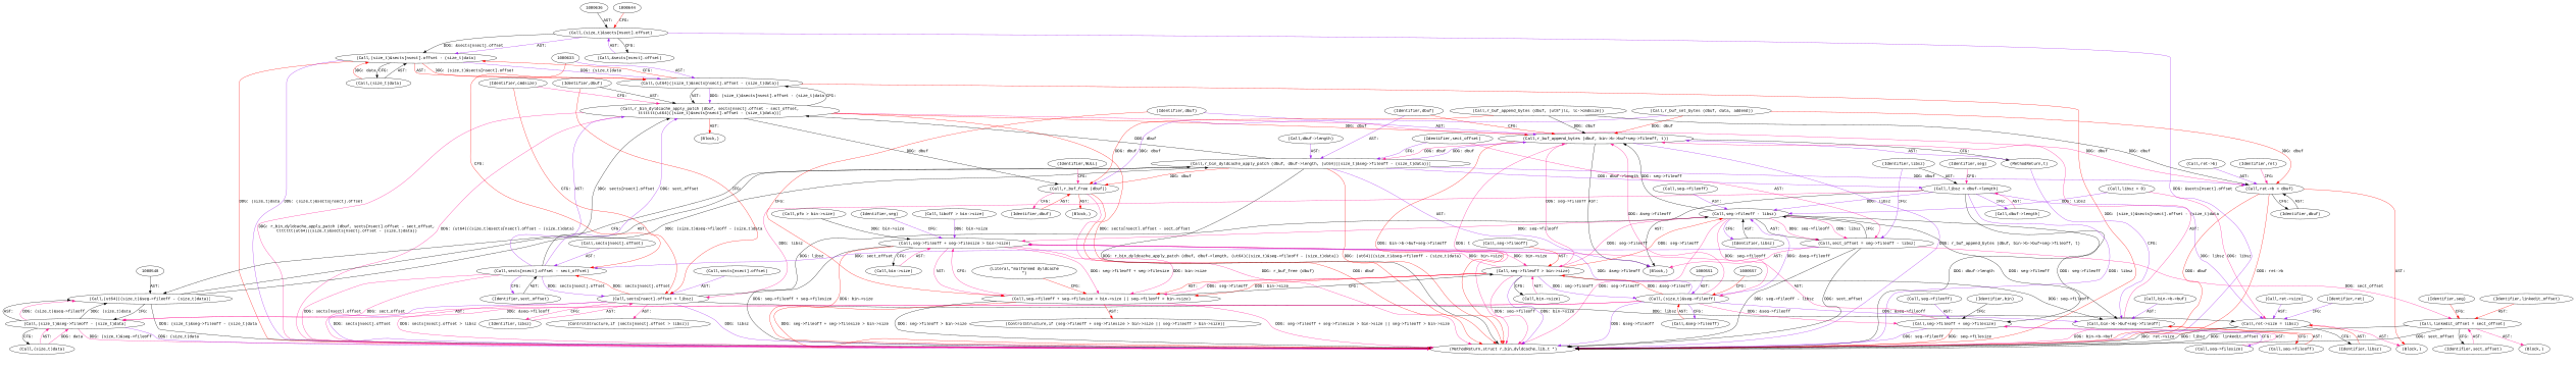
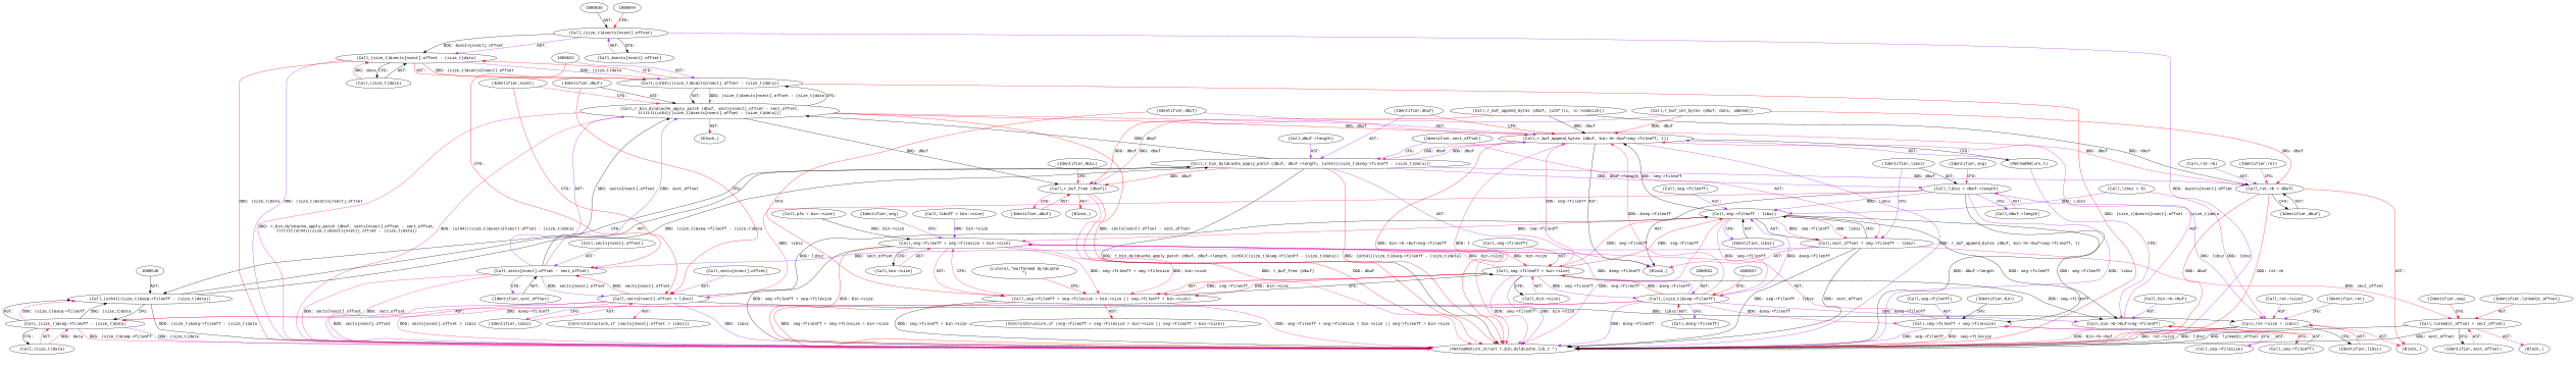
  digraph {
    fontname="Liberation Mono"
    node [fontname="Liberation Mono"]
    edge [color=deeppink fontname="Liberation Mono"]
    n1 [label="(Call,(size_t)&sects[nsect].offset)"]
    n2 [label="(Call,(size_t)&sects[nsect].offset - (size_t)data)"]
    n3 [label="(Call,&sects[nsect].offset)"]
    n4 [label="(MethodReturn,struct r_bin_dyldcache_lib_t *)"]
    n5 [label="(Call,(ut64)((size_t)&sects[nsect].offset - (size_t)data))"]
    n6 [label="(Call,(size_t)data)"]
    n7 [label="(Call,r_bin_dyldcache_apply_patch (dbuf, sects[nsect].offset - sect_offset,\n\t\t\t\t\t\t\t(ut64)((size_t)&sects[nsect].offset - (size_t)data)))"]
    n8 [label="(Call,r_buf_free (dbuf))"]
    n9 [label="(Call,r_buf_append_bytes (dbuf, bin->b->buf+seg->fileoff, t))"]
    n10 [label="(Call,ret->b = dbuf)"]
    n11 [label="(Block,)"]
    n12 [label="(Identifier,dbuf)"]
    n13 [label="(Block,)"]
    n14 [label="(Call,r_bin_dyldcache_apply_patch (dbuf, dbuf->length, (ut64)((size_t)&seg->fileoff - (size_t)data)))"]
    n15 [label="(Block,)"]
    n16 [label="(MethodReturn,t)"]
    n17 [label="(Block,)"]
    n18 [label="(Identifier,dbuf)"]
    n19 [label="(Call,libsz = dbuf->length)"]
    n20 [label="(Call,(ut64)((size_t)&seg->fileoff - (size_t)data))"]
    n21 [label="(Call,bin->b->buf+seg->fileoff)"]
    n22 [label="(Call,seg->fileoff - libsz)"]
    n23 [label="(Call,sects[nsect].offset > libsz)"]
    n24 [label="(Call,ret->size = libsz)"]
    n25 [label="(Call,dbuf->length)"]
    n26 [label="(Call,(size_t)&seg->fileoff - (size_t)data)"]
    n27 [label="(Call,seg->fileoff + seg->filesize > bin->size)"]
    n28 [label="(Call,seg->fileoff > bin->size)"]
    n29 [label="(Call,(size_t)&seg->fileoff)"]
    n30 [label="(Call,seg->fileoff + seg->filesize)"]
    n31 [label="(Call,sect_offset = seg->fileoff - libsz)"]
    n32 [label="(Identifier,libsz)"]
    n33 [label="(Call,sects[nsect].offset - sect_offset)"]
    n34 [label="(Identifier,libsz)"]
    n35 [label="(ControlStructure,if (sects[nsect].offset > libsz))"]
    n36 [label="(Identifier,libsz)"]
    n37 [label="(Call,seg->fileoff + seg->filesize > bin->size || seg->fileoff > bin->size)"]
    n38 [label="(Call,bin->size)"]
    n39 [label="(Call,bin->size)"]
    n40 [label="(Call,seg->fileoff)"]
    n41 [label="(Call,&seg->fileoff)"]
    n42 [label="(Call,seg->filesize)"]
    n43 [label="(Call,linkedit_offset = sect_offset)"]
    n44 [label="(ControlStructure,if (seg->fileoff + seg->filesize > bin->size || seg->fileoff > bin->size))"]
    n45 [label="(Call,(size_t)data)"]
    n46 [label="(Identifier,sect_offset)"]
    n47 [label="(Block,)"]
    n48 [label="(Identifier,sect_offset)"]
    n49 [label="(Identifier,NULL)"]
    n50 [label="(Identifier,seg)"]
    n51 [label="(Call,ret->size)"]
    n52 [label="(Identifier,bin)"]
    n53 [label="(Identifier,linkedit_offset)"]
    n54 [label="(Identifier,seg)"]
    n55 [label="(Call,liboff > bin->size)"]
    n56 [label="(Call,seg->fileoff)"]
    n57 [label="(Call,pfo > bin->size)"]
    n58 [label="(Identifier,dbuf)"]
    n59 [label="(Call,r_buf_set_bytes (dbuf, data, addend))"]
    n60 [label="(Call,dbuf->length)"]
    n61 [label="(Call,seg->fileoff)"]
    n62 [label="(Call,sects[nsect].offset)"]
    n63 [label="(Identifier,libsz)"]
    n64 [label="(Identifier,seg)"]
    n65 [label="(Call,bin->b->buf)"]
    n66 [label="(Call,ret->b)"]
    n67 [label="(Identifier,ret)"]
    n68 [label="(Call,libsz = 0)"]
-   n69 [label="(Identifier,cmdsize)"]
+   n69 [label="(Identifier,nsect)"]
    n70 [label="(Identifier,ret)"]
    n71 [label="(Literal,\"malformed dyldcache\n\")"]
    n72 [label="(Call,sects[nsect].offset)"]
    n73 [label="(Call,r_buf_append_bytes (dbuf, (ut8*)lc, lc->cmdsize))"]
    n74 [label="(Identifier,sect_offset)"]
    n75 [label="(Identifier,dbuf)"]
    n76 [label="(Call,seg->fileoff)"]
    n77 [label="(Identifier,dbuf)"]
    1000636
    1000644
    1000633
    1000551
    1000557
    1000548
    n1 -> n2 [color=purple label="AST: "]
    n1 -> n2 [color=black label="DDG: &sects[nsect].offset"]
    n1 -> n3 [color=black label="CFG: "]
    n1 -> n4 [color=purple label="DDG: &sects[nsect].offset"]
    n2 -> n4 [color=red label="DDG: (size_t)data"]
    n2 -> n4 [color=purple label="DDG: (size_t)&sects[nsect].offset"]
    n2 -> n5 [color=red label="AST: "]
    n2 -> n5 [color=red label="DDG: (size_t)&sects[nsect].offset"]
    n2 -> n5 [color=purple label="DDG: (size_t)data"]
    n2 -> n6 [color=black label="CFG: "]
    n3 -> n1 [color=purple label="AST: "]
    n5 -> n2 [color=red label="CFG: "]
    n5 -> n4 [color=red label="DDG: (size_t)&sects[nsect].offset - (size_t)data"]
    n5 -> n7 [color=black label="AST: "]
    n5 -> n7 [color=purple label="DDG: (size_t)&sects[nsect].offset - (size_t)data"]
    n6 -> n2 [color=black label="AST: "]
    n6 -> n2 [color=red label="DDG: data"]
    n7 -> n4 [label="DDG: r_bin_dyldcache_apply_patch (dbuf, sects[nsect].offset - sect_offset,\n\t\t\t\t\t\t\t(ut64)((size_t)&sects[nsect].offset - (size_t)data))"]
    n7 -> n4 [label="DDG: (ut64)((size_t)&sects[nsect].offset - (size_t)data)"]
    n7 -> n4 [color=red label="DDG: sects[nsect].offset - sect_offset"]
    n7 -> n5 [color=black label="CFG: "]
    n7 -> n8 [color=black label="DDG: dbuf"]
    n7 -> n9 [color=red label="DDG: dbuf"]
    n7 -> n10 [label="DDG: dbuf"]
    n7 -> n11 [color=red label="AST: "]
    n8 -> n4 [label="DDG: r_buf_free (dbuf)"]
    n8 -> n4 [color=red label="DDG: dbuf"]
    n8 -> n12 [label="CFG: "]
    n8 -> n13 [color=red label="AST: "]
    n9 -> n4 [color=purple label="DDG: r_buf_append_bytes (dbuf, bin->b->buf+seg->fileoff, t)"]
    n9 -> n4 [color=red label="DDG: bin->b->buf+seg->fileoff"]
    n9 -> n4 [label="DDG: t"]
    n9 -> n14 [label="DDG: dbuf"]
    n9 -> n15 [color=black label="AST: "]
    n9 -> n16 [color=black label="CFG: "]
    n10 -> n4 [color=red label="DDG: dbuf"]
    n10 -> n4 [color=red label="DDG: ret->b"]
    n10 -> n17 [color=red label="AST: "]
    n10 -> n18 [color=black label="CFG: "]
    n12 -> n8 [color=red label="AST: "]
    n14 -> n4 [color=black label="DDG: r_bin_dyldcache_apply_patch (dbuf, dbuf->length, (ut64)((size_t)&seg->fileoff - (size_t)data))"]
    n14 -> n4 [color=red label="DDG: (ut64)((size_t)&seg->fileoff - (size_t)data)"]
    n14 -> n7 [color=black label="DDG: dbuf"]
    n14 -> n8 [color=red label="DDG: dbuf"]
    n14 -> n9 [color=purple label="DDG: dbuf"]
    n14 -> n10 [color=purple label="DDG: dbuf"]
    n14 -> n15 [color=purple label="AST: "]
    n14 -> n19 [color=purple label="DDG: dbuf->length"]
    n14 -> n20 [color=black label="CFG: "]
    n16 -> n9 [color=purple label="AST: "]
    n16 -> n21 [color=purple label="CFG: "]
    n18 -> n10 [color=black label="AST: "]
    n19 -> n4 [color=black label="DDG: dbuf->length"]
    n19 -> n4 [color=purple label="DDG: libsz"]
    n19 -> n15 [color=black label="AST: "]
    n19 -> n22 [color=purple label="DDG: libsz"]
    n19 -> n23 [label="DDG: libsz"]
    n19 -> n24 [color=purple label="DDG: libsz"]
    n19 -> n25 [color=purple label="CFG: "]
    n20 -> n4 [color=black label="DDG: (size_t)&seg->fileoff - (size_t)data"]
    n20 -> n14 [color=black label="AST: "]
    n20 -> n14 [color=black label="DDG: (size_t)&seg->fileoff - (size_t)data"]
    n20 -> n26 [color=black label="CFG: "]
    n21 -> n4 [label="DDG: bin->b->buf"]
    n21 -> n9 [label="AST: "]
    n21 -> n40 [color=red label="CFG: "]
    n22 -> n4 [label="DDG: seg->fileoff"]
    n22 -> n9 [color=black label="DDG: seg->fileoff"]
    n22 -> n21 [color=black label="DDG: seg->fileoff"]
    n22 -> n27 [label="DDG: seg->fileoff"]
    n22 -> n28 [label="DDG: seg->fileoff"]
    n22 -> n29 [label="DDG: seg->fileoff"]
    n22 -> n30 [color=black label="DDG: seg->fileoff"]
    n22 -> n31 [color=black label="AST: "]
    n22 -> n31 [label="DDG: seg->fileoff"]
    n22 -> n31 [label="DDG: libsz"]
    n22 -> n32 [color=purple label="CFG: "]
    n23 -> n4 [color=purple label="DDG: libsz"]
    n23 -> n4 [color=purple label="DDG: sects[nsect].offset"]
    n23 -> n4 [label="DDG: sects[nsect].offset > libsz"]
    n23 -> n22 [color=black label="DDG: libsz"]
    n23 -> n24 [color=black label="DDG: libsz"]
    n23 -> n33 [color=red label="DDG: sects[nsect].offset"]
    n23 -> n34 [label="CFG: "]
    n23 -> n35 [label="AST: "]
    n24 -> n4 [color=black label="DDG: ret->size"]
    n24 -> n4 [color=black label="DDG: libsz"]
    n24 -> n17 [label="AST: "]
    n24 -> n36 [color=black label="CFG: "]
    n25 -> n19 [label="AST: "]
    n26 -> n4 [label="DDG: (size_t)&seg->fileoff"]
    n26 -> n4 [color=purple label="DDG: (size_t)data"]
    n26 -> n20 [color=black label="AST: "]
    n26 -> n20 [label="DDG: (size_t)&seg->fileoff"]
    n26 -> n20 [color=black label="DDG: (size_t)data"]
    n26 -> n45 [color=black label="CFG: "]
    n27 -> n4 [color=red label="DDG: bin->size"]
    n27 -> n4 [color=black label="DDG: seg->fileoff + seg->filesize"]
    n27 -> n28 [label="DDG: bin->size"]
    n27 -> n37 [label="AST: "]
    n27 -> n37 [label="DDG: seg->fileoff + seg->filesize"]
    n27 -> n37 [label="DDG: bin->size"]
    n27 -> n38 [color=black label="CFG: "]
    n28 -> n4 [label="DDG: seg->fileoff"]
    n28 -> n4 [color=purple label="DDG: bin->size"]
    n28 -> n9 [label="DDG: seg->fileoff"]
    n28 -> n21 [color=black label="DDG: seg->fileoff"]
    n28 -> n22 [color=red label="DDG: seg->fileoff"]
    n28 -> n27 [label="DDG: bin->size"]
    n28 -> n29 [color=purple label="DDG: seg->fileoff"]
    n28 -> n37 [color=red label="AST: "]
    n28 -> n37 [label="DDG: seg->fileoff"]
    n28 -> n37 [color=red label="DDG: bin->size"]
    n28 -> n39 [color=black label="CFG: "]
    n29 -> n4 [color=purple label="DDG: &seg->fileoff"]
    n29 -> n9 [label="DDG: &seg->fileoff"]
    n29 -> n21 [color=purple label="DDG: &seg->fileoff"]
    n29 -> n22 [color=purple label="DDG: &seg->fileoff"]
    n29 -> n26 [label="AST: "]
    n29 -> n26 [label="DDG: &seg->fileoff"]
    n29 -> n27 [color=purple label="DDG: &seg->fileoff"]
    n29 -> n28 [color=red label="DDG: &seg->fileoff"]
    n29 -> n30 [label="DDG: &seg->fileoff"]
    n29 -> n41 [color=purple label="CFG: "]
    n30 -> n4 [color=purple label="DDG: seg->fileoff"]
    n30 -> n4 [color=red label="DDG: seg->filesize"]
    n30 -> n27 [label="AST: "]
    n30 -> n42 [color=purple label="CFG: "]
    n31 -> n4 [color=black label="DDG: seg->fileoff - libsz"]
    n31 -> n4 [color=black label="DDG: sect_offset"]
    n31 -> n15 [label="AST: "]
    n31 -> n22 [color=black label="CFG: "]
    n31 -> n33 [color=purple label="DDG: sect_offset"]
    n31 -> n43 [label="DDG: sect_offset"]
    n32 -> n22 [color=black label="AST: "]
    n33 -> n4 [label="DDG: sects[nsect].offset"]
    n33 -> n4 [label="DDG: sect_offset"]
    n33 -> n7 [color=purple label="AST: "]
    n33 -> n7 [color=black label="DDG: sects[nsect].offset"]
    n33 -> n7 [color=purple label="DDG: sect_offset"]
    n33 -> n23 [color=purple label="DDG: sects[nsect].offset"]
    n33 -> n48 [color=purple label="CFG: "]
    n34 -> n23 [label="AST: "]
    n36 -> n24 [color=red label="AST: "]
    n37 -> n4 [color=red label="DDG: seg->fileoff + seg->filesize > bin->size"]
    n37 -> n4 [color=black label="DDG: seg->fileoff > bin->size"]
    n37 -> n4 [label="DDG: seg->fileoff + seg->filesize > bin->size || seg->fileoff > bin->size"]
    n37 -> n27 [label="CFG: "]
    n37 -> n28 [color=black label="CFG: "]
    n37 -> n44 [color=red label="AST: "]
    n38 -> n27 [label="AST: "]
    n39 -> n28 [label="AST: "]
    n40 -> n21 [color=red label="AST: "]
    n41 -> n29 [color=red label="AST: "]
    n42 -> n30 [label="AST: "]
    n43 -> n4 [color=black label="DDG: sect_offset"]
    n43 -> n4 [color=black label="DDG: linkedit_offset"]
    n43 -> n46 [color=black label="CFG: "]
    n43 -> n47 [label="AST: "]
    n45 -> n26 [label="AST: "]
    n45 -> n26 [label="DDG: data"]
    n46 -> n43 [label="AST: "]
    n48 -> n33 [color=black label="AST: "]
    n49 -> n8 [label="CFG: "]
    n50 -> n43 [color=red label="CFG: "]
    n51 -> n24 [color=purple label="AST: "]
    n52 -> n30 [color=black label="CFG: "]
    n53 -> n43 [color=red label="AST: "]
    n54 -> n27 [color=purple label="CFG: "]
    n55 -> n27 [color=purple label="DDG: bin->size"]
    n56 -> n22 [color=purple label="AST: "]
    n57 -> n27 [color=black label="DDG: bin->size"]
    n58 -> n9 [color=purple label="AST: "]
    n58 -> n37 [color=red label="CFG: "]
    n59 -> n8 [color=purple label="DDG: dbuf"]
    n59 -> n9 [color=red label="DDG: dbuf"]
    n59 -> n10 [color=red label="DDG: dbuf"]
    n60 -> n14 [color=purple label="AST: "]
    n61 -> n28 [color=red label="AST: "]
    n62 -> n23 [color=purple label="AST: "]
    n63 -> n19 [color=black label="AST: "]
    n63 -> n31 [color=purple label="CFG: "]
    n64 -> n19 [label="CFG: "]
    n65 -> n21 [color=purple label="AST: "]
    n66 -> n10 [color=purple label="AST: "]
    n67 -> n10 [label="CFG: "]
    n68 -> n22 [color=purple label="DDG: libsz"]
    n68 -> n24 [label="DDG: libsz"]
    n69 -> n7 [label="CFG: "]
    n69 -> n23 [color=red label="CFG: "]
    n70 -> n24 [color=purple label="CFG: "]
    n71 -> n37 [color=red label="CFG: "]
    n72 -> n33 [color=purple label="AST: "]
    n73 -> n8 [color=red label="DDG: dbuf"]
    n73 -> n9 [color=black label="DDG: dbuf"]
    n73 -> n10 [color=black label="DDG: dbuf"]
    n74 -> n14 [color=purple label="CFG: "]
    n74 -> n31 [label="AST: "]
    n75 -> n7 [color=black label="AST: "]
    n75 -> n23 [color=red label="CFG: "]
    n76 -> n30 [color=purple label="AST: "]
    n77 -> n9 [color=red label="CFG: "]
    n77 -> n14 [color=purple label="AST: "]
    1000636 -> n1 [color=black label="AST: "]
    1000644 -> n1 [color=red label="CFG: "]
    1000633 -> n5 [color=purple label="AST: "]
    1000633 -> n33 [color=red label="CFG: "]
    1000551 -> n29 [color=purple label="AST: "]
    1000557 -> n29 [color=red label="CFG: "]
    1000548 -> n20 [color=black label="AST: "]
  }
